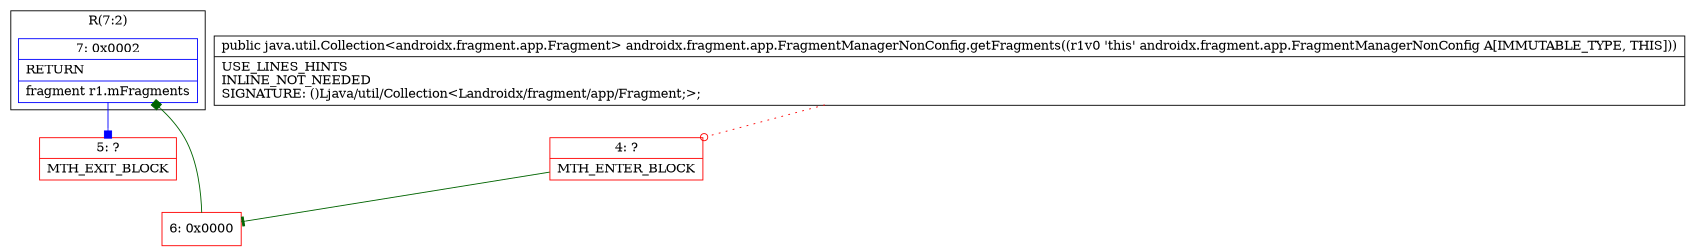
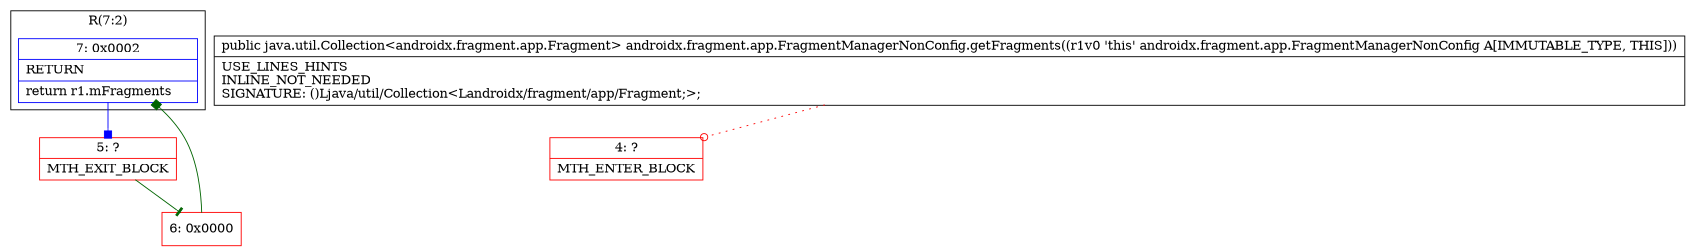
  digraph {
    node [color=red shape=record]
    edge [arrowhead=box color=darkgreen style=solid]
-   n1 [color=blue label="{7\:\ 0x0002|RETURN\l|fragment r1.mFragments\l}"]
+   n1 [color=blue label="{7\:\ 0x0002|RETURN\l|return r1.mFragments\l}"]
    n2 [label="{5\:\ ?|MTH_EXIT_BLOCK\l}"]
    n3 [label="{4\:\ ?|MTH_ENTER_BLOCK\l}"]
    n4 [label="{6\:\ 0x0000}"]
    n5 [label="{public java.util.Collection\<androidx.fragment.app.Fragment\> androidx.fragment.app.FragmentManagerNonConfig.getFragments((r1v0 'this' androidx.fragment.app.FragmentManagerNonConfig A[IMMUTABLE_TYPE, THIS]))  | USE_LINES_HINTS\lINLINE_NOT_NEEDED\lSIGNATURE: ()Ljava\/util\/Collection\<Landroidx\/fragment\/app\/Fragment;\>;\l}" color=""]
    subgraph cluster_1 {
      label="R(7:2)"
      n1
    }
    n1 -> n2 [color=blue]
-   n3 -> n4 [arrowhead=tee]
+   n2 -> n4 [arrowhead=tee]
    n4 -> n1
    n5 -> n3 [arrowhead=odot color=red style=dotted]
  }
